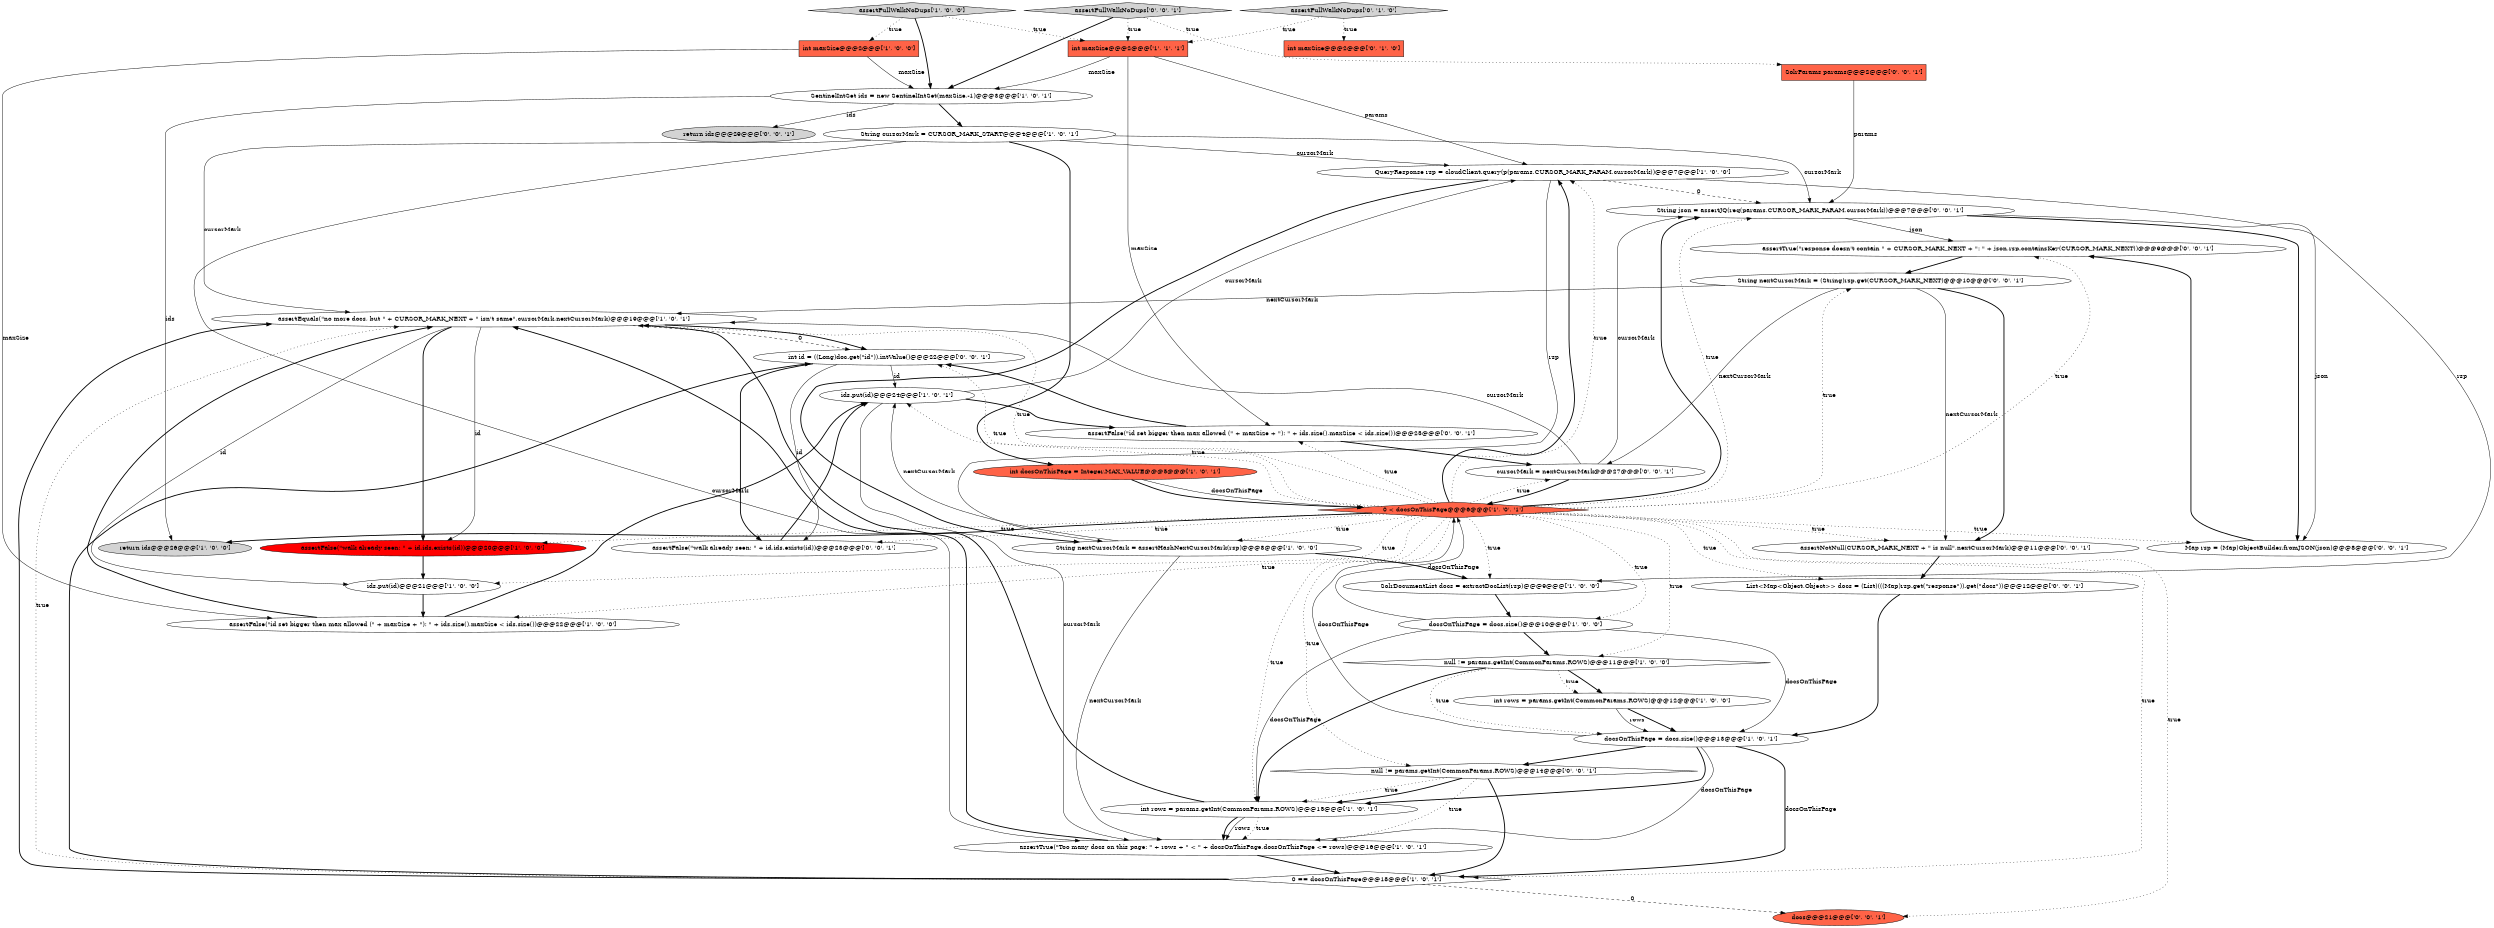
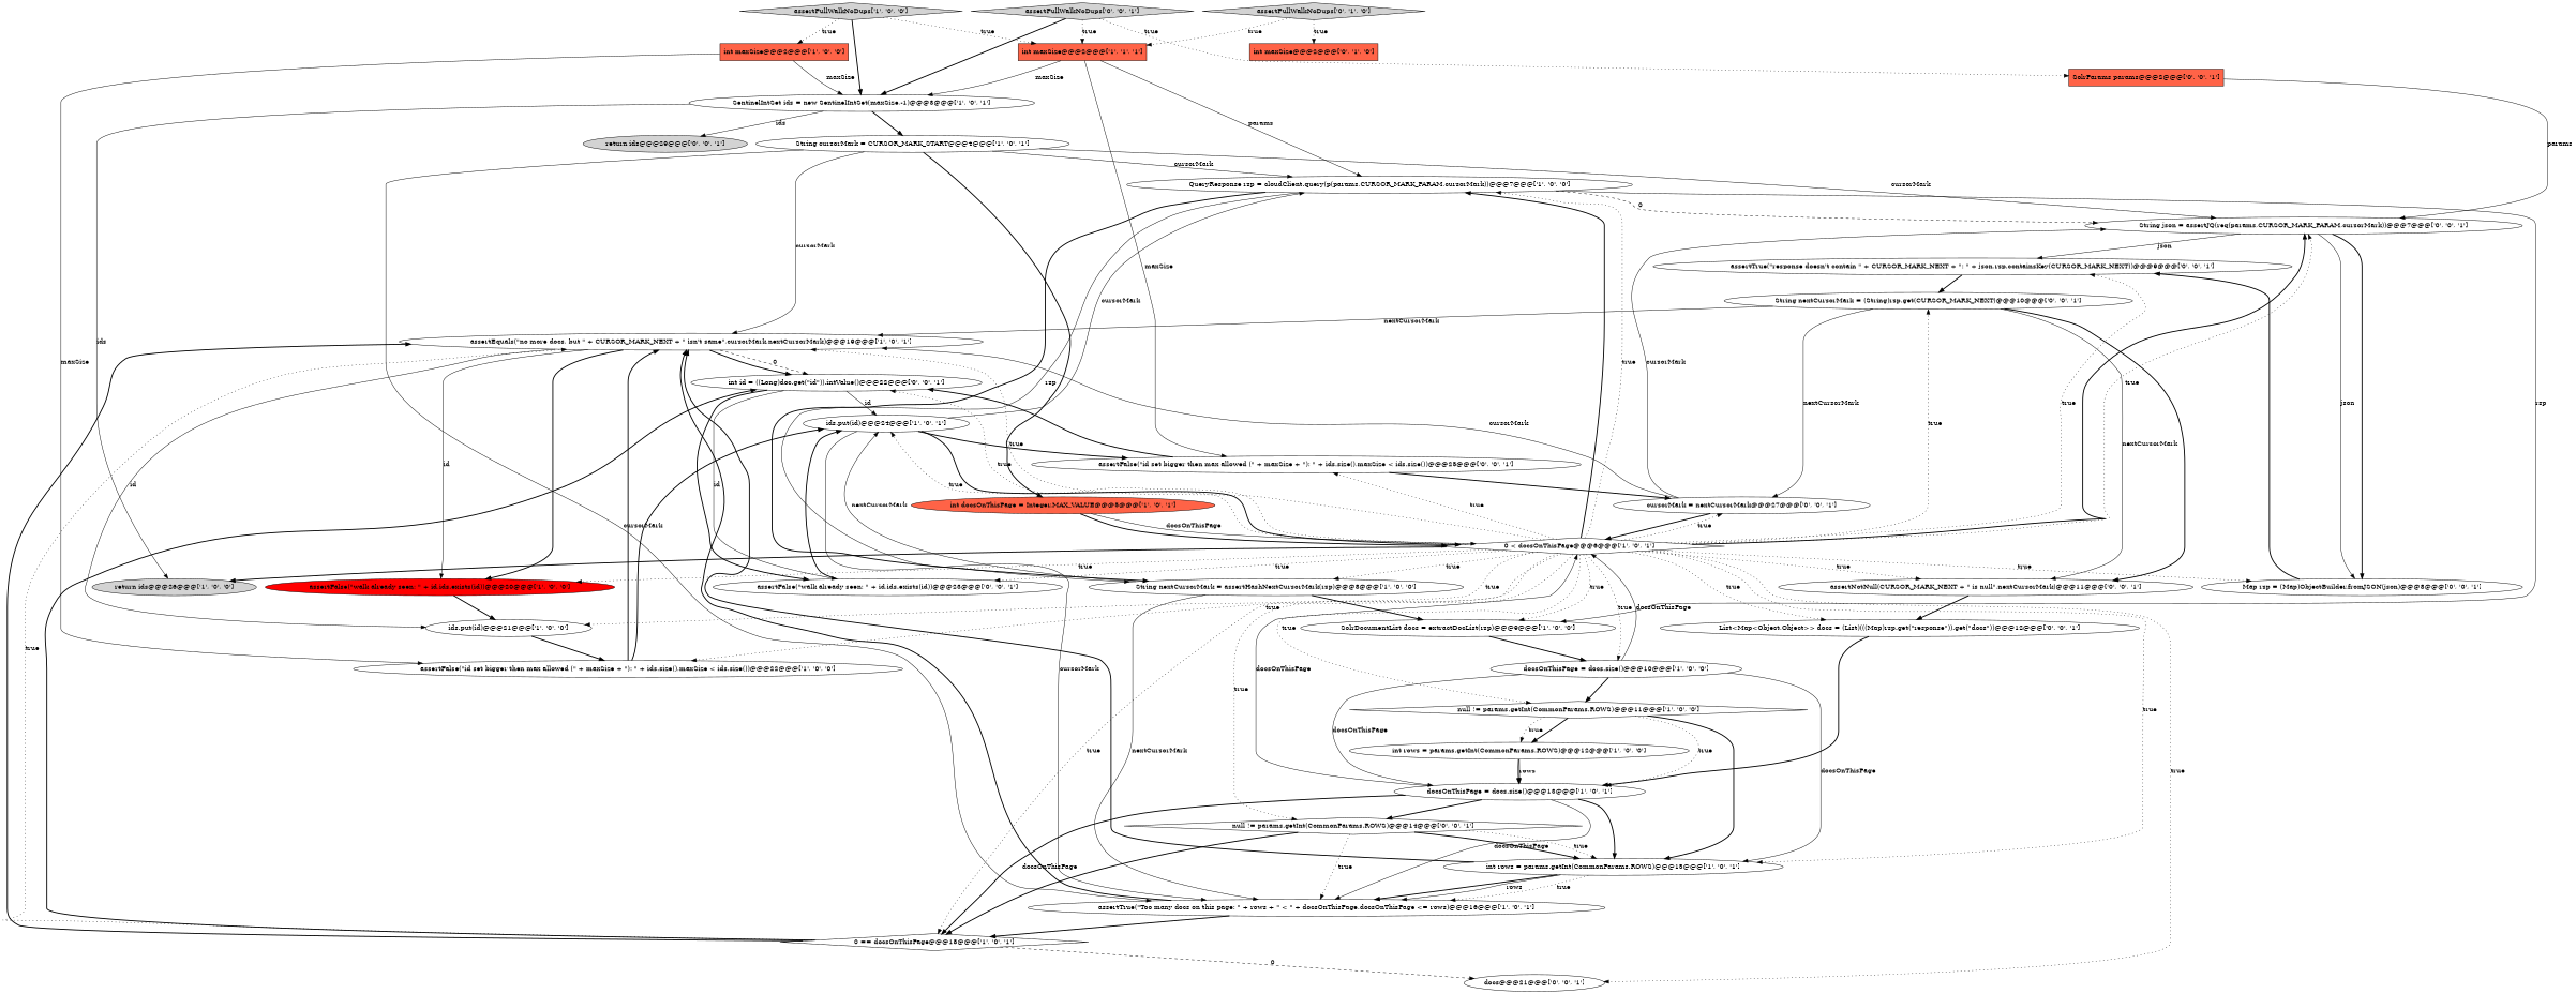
  digraph {
    node [fillcolor=white shape=ellipse style=filled]
    edge [style=bold]
    n1 [fillcolor=lightgray label="assertFullWalkNoDups['1', '0', '0']" shape=diamond]
    n2 [fillcolor=tomato label="int maxSize@@@2@@@['1', '1', '1']" shape=box]
    n3 [label="SentinelIntSet ids = new SentinelIntSet(maxSize,-1)@@@3@@@['1', '0', '1']"]
    n4 [fillcolor=tomato label="int maxSize@@@2@@@['1', '0', '0']" shape=box]
    n5 [label="assertFalse(\"id set bigger then max allowed (\" + maxSize + \"): \" + ids.size(),maxSize < ids.size())@@@25@@@['0', '0', '1']"]
    n6 [label="QueryResponse rsp = cloudClient.query(p(params,CURSOR_MARK_PARAM,cursorMark))@@@7@@@['1', '0', '0']"]
    n7 [fillcolor=lightgray label="return ids@@@26@@@['1', '0', '0']"]
    n8 [fillcolor=lightgray label="return ids@@@29@@@['0', '0', '1']"]
    n9 [label="String cursorMark = CURSOR_MARK_START@@@4@@@['1', '0', '1']"]
    n10 [label="assertFalse(\"id set bigger then max allowed (\" + maxSize + \"): \" + ids.size(),maxSize < ids.size())@@@22@@@['1', '0', '0']"]
    n11 [label="ids.put(id)@@@24@@@['1', '0', '1']"]
    n12 [label="assertEquals(\"no more docs, but \" + CURSOR_MARK_NEXT + \" isn't same\",cursorMark,nextCursorMark)@@@19@@@['1', '0', '1']"]
    n13 [label="assertTrue(\"Too many docs on this page: \" + rows + \" < \" + docsOnThisPage,docsOnThisPage <= rows)@@@16@@@['1', '0', '1']"]
-   n14 [fillcolor=tomato label="0 < docsOnThisPage@@@6@@@['1', '0', '1']" shape=diamond]
+   n14 [label="0 < docsOnThisPage@@@6@@@['1', '0', '1']" shape=diamond]
    n15 [label="int id = ((Long)doc.get(\"id\")).intValue()@@@22@@@['0', '0', '1']"]
    n16 [fillcolor=red label="assertFalse(\"walk already seen: \" + id,ids.exists(id))@@@20@@@['1', '0', '0']"]
    n17 [label="ids.put(id)@@@21@@@['1', '0', '0']"]
    n18 [fillcolor=tomato label="int maxSize@@@2@@@['0', '1', '0']" shape=box]
    n19 [fillcolor=tomato label="SolrParams params@@@2@@@['0', '0', '1']" shape=box]
    n20 [label="String json = assertJQ(req(params,CURSOR_MARK_PARAM,cursorMark))@@@7@@@['0', '0', '1']"]
    n21 [label="assertTrue(\"response doesn't contain \" + CURSOR_MARK_NEXT + \": \" + json,rsp.containsKey(CURSOR_MARK_NEXT))@@@9@@@['0', '0', '1']"]
    n22 [label="Map rsp = (Map)ObjectBuilder.fromJSON(json)@@@8@@@['0', '0', '1']"]
    n23 [label="List<Map<Object,Object>> docs = (List)(((Map)rsp.get(\"response\")).get(\"docs\"))@@@12@@@['0', '0', '1']"]
    n24 [label="docsOnThisPage = docs.size()@@@13@@@['1', '0', '1']"]
    n25 [label="int rows = params.getInt(CommonParams.ROWS)@@@15@@@['1', '0', '1']"]
    n26 [label="null != params.getInt(CommonParams.ROWS)@@@14@@@['0', '0', '1']" shape=diamond]
    n27 [label="0 == docsOnThisPage@@@18@@@['1', '0', '1']" shape=diamond]
    n28 [label="assertFalse(\"walk already seen: \" + id,ids.exists(id))@@@23@@@['0', '0', '1']"]
    n29 [label="cursorMark = nextCursorMark@@@27@@@['0', '0', '1']"]
    n30 [label="SolrDocumentList docs = extractDocList(rsp)@@@9@@@['1', '0', '0']"]
    n31 [label="String nextCursorMark = assertHashNextCursorMark(rsp)@@@8@@@['1', '0', '0']"]
    n32 [fillcolor=lightgray label="assertFullWalkNoDups['0', '0', '1']" shape=diamond]
    n33 [label="docsOnThisPage = docs.size()@@@10@@@['1', '0', '0']"]
    n34 [label="null != params.getInt(CommonParams.ROWS)@@@11@@@['1', '0', '0']" shape=diamond]
    n35 [fillcolor=tomato label="int docsOnThisPage = Integer.MAX_VALUE@@@5@@@['1', '0', '1']"]
    n36 [label="assertNotNull(CURSOR_MARK_NEXT + \" is null\",nextCursorMark)@@@11@@@['0', '0', '1']"]
-   n37 [fillcolor=tomato label="docs@@@21@@@['0', '0', '1']"]
+   n37 [label="docs@@@21@@@['0', '0', '1']"]
    n38 [label="String nextCursorMark = (String)rsp.get(CURSOR_MARK_NEXT)@@@10@@@['0', '0', '1']"]
    n39 [label="int rows = params.getInt(CommonParams.ROWS)@@@12@@@['1', '0', '0']"]
    n40 [fillcolor=lightgray label="assertFullWalkNoDups['0', '1', '0']" shape=diamond]
    n1 -> n2 [label=true style=dotted]
    n1 -> n3
    n1 -> n4 [label=true style=dotted]
    n2 -> n3 [label=maxSize style=solid]
    n2 -> n5 [label=maxSize style=solid]
    n2 -> n6 [label=params style=solid]
    n3 -> n7 [label=ids style=solid]
    n3 -> n8 [label=ids style=solid]
    n3 -> n9
    n4 -> n3 [label=maxSize style=solid]
    n4 -> n10 [label=maxSize style=solid]
    n5 -> n15
    n5 -> n29
    n6 -> n20 [label=0 style=dashed]
    n6 -> n30 [label=rsp style=solid]
    n6 -> n31 [label=rsp style=solid]
    n6 -> n31
    n9 -> n6 [label=cursorMark style=solid]
    n9 -> n12 [label=cursorMark style=solid]
    n9 -> n13 [label=cursorMark style=solid]
    n9 -> n20 [label=cursorMark style=solid]
    n9 -> n35
    n10 -> n11
    n10 -> n12
    n11 -> n5
    n11 -> n6 [label=cursorMark style=solid]
    n11 -> n13 [label=cursorMark style=solid]
+   n11 -> n14
    n12 -> n15 [label=0 style=dashed]
    n12 -> n15
    n12 -> n16 [label=id style=solid]
    n12 -> n16
    n12 -> n17 [label=id style=solid]
    n13 -> n12
    n13 -> n27
    n14 -> n5 [label=true style=dotted]
    n14 -> n6
    n14 -> n6 [label=true style=dotted]
    n14 -> n7
    n14 -> n10 [label=true style=dotted]
    n14 -> n11 [label=true style=dotted]
    n14 -> n12 [label=true style=dotted]
    n14 -> n15 [label=true style=dotted]
    n14 -> n16 [label=true style=dotted]
    n14 -> n17 [label=true style=dotted]
    n14 -> n20
    n14 -> n20 [label=true style=dotted]
    n14 -> n21 [label=true style=dotted]
    n14 -> n22 [label=true style=dotted]
    n14 -> n23 [label=true style=dotted]
    n14 -> n25 [label=true style=dotted]
    n14 -> n26 [label=true style=dotted]
    n14 -> n27 [label=true style=dotted]
    n14 -> n28 [label=true style=dotted]
    n14 -> n29 [label=true style=dotted]
    n14 -> n30 [label=true style=dotted]
    n14 -> n31 [label=true style=dotted]
    n14 -> n33 [label=true style=dotted]
    n14 -> n34 [label=true style=dotted]
    n14 -> n36 [label=true style=dotted]
    n14 -> n37 [label=true style=dotted]
    n14 -> n38 [label=true style=dotted]
    n15 -> n11 [label=id style=solid]
    n15 -> n28 [label=id style=solid]
    n15 -> n28
    n16 -> n17
    n17 -> n10
    n19 -> n20 [label=params style=solid]
    n20 -> n21 [label=json style=solid]
    n20 -> n22
    n20 -> n22 [label=json style=solid]
    n21 -> n38
    n22 -> n21
    n23 -> n24
    n24 -> n13 [label=docsOnThisPage style=solid]
    n24 -> n14 [label=docsOnThisPage style=solid]
    n24 -> n25
    n24 -> n26
    n24 -> n27 [label=docsOnThisPage]
    n25 -> n12
    n25 -> n13 [label=true style=dotted]
    n25 -> n13
    n25 -> n13 [label=rows style=solid]
    n26 -> n13 [label=true style=dotted]
    n26 -> n25 [label=true style=dotted]
    n26 -> n25
    n26 -> n27
    n27 -> n12
    n27 -> n12 [label=true style=dotted]
    n27 -> n15
    n27 -> n37 [label=0 style=dashed]
    n28 -> n11
    n29 -> n12 [label=cursorMark style=solid]
    n29 -> n14
    n29 -> n20 [label=cursorMark style=solid]
    n30 -> n33
    n31 -> n11 [label=nextCursorMark style=solid]
    n31 -> n13 [label=nextCursorMark style=solid]
    n31 -> n30
    n32 -> n2 [label=true style=dotted]
    n32 -> n3
    n32 -> n19 [label=true style=dotted]
    n33 -> n14 [label=docsOnThisPage style=solid]
    n33 -> n24 [label=docsOnThisPage style=solid]
    n33 -> n25 [label=docsOnThisPage style=solid]
    n33 -> n34
    n34 -> n24 [label=true style=dotted]
    n34 -> n25
    n34 -> n39
    n34 -> n39 [label=true style=dotted]
    n35 -> n14 [label=docsOnThisPage style=solid]
    n35 -> n14
    n36 -> n23
    n38 -> n12 [label=nextCursorMark style=solid]
    n38 -> n29 [label=nextCursorMark style=solid]
    n38 -> n36 [label=nextCursorMark style=solid]
    n38 -> n36
    n39 -> n24
    n39 -> n24 [label=rows style=solid]
    n40 -> n2 [label=true style=dotted]
    n40 -> n18 [label=true style=dotted]
  }
